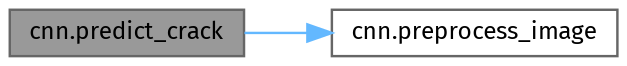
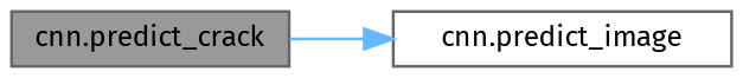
  digraph {
    rankdir=LR
    fontname="Fira Sans"
    node [fontname="Fira Sans" fontsize=10 shape=box style=filled]
    n1 [color=gray40 fillcolor=grey60 fontcolor=black height=0.2 label="cnn.predict_crack" width=0.4]
-   n2 [color=grey40 fillcolor=white height=0.2 label="cnn.preprocess_image" width=0.4]
+   n2 [color=grey40 fillcolor=white height=0.2 label="cnn.predict_image" width=0.4]
    n1 -> n2 [color=steelblue1 fontname="Fira Sans" fontsize=10 labelfontname=Helvetica labelfontsize=10 style=solid]
  }
